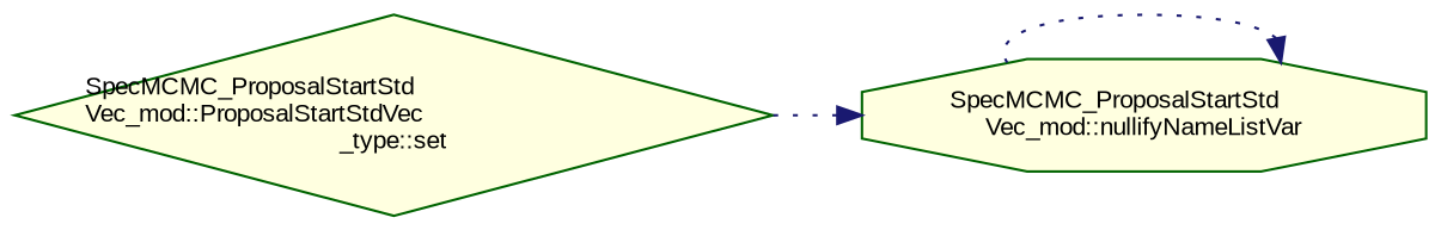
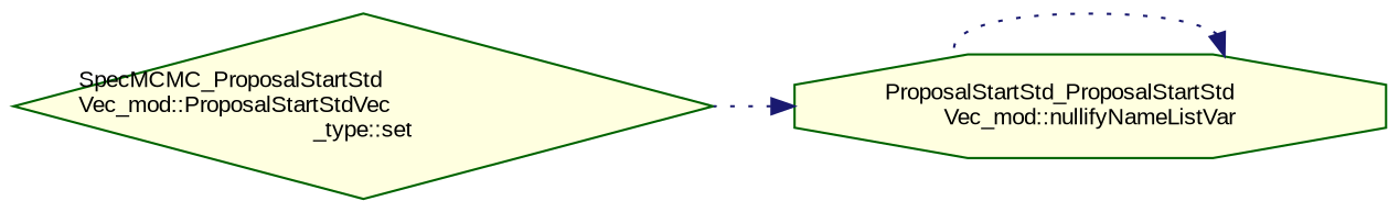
  digraph {
    rankdir=RL
    fontname="Liberation Sans"
    node [color=darkgreen fillcolor=lightyellow fontname="Liberation Sans" fontsize=10 style=filled]
    edge [color=midnightblue dir=back fontname="Liberation Sans" fontsize=10 labelfontname=Helvetica labelfontsize=10 style=dotted]
-   n1 [fontcolor=black height=0.2 label="SpecMCMC_ProposalStartStd\lVec_mod::nullifyNameListVar" shape=octagon width=0.4]
+   n1 [fontcolor=black height=0.2 label="ProposalStartStd_ProposalStartStd\lVec_mod::nullifyNameListVar" shape=octagon width=0.4]
    n2 [height=0.2 label="SpecMCMC_ProposalStartStd\lVec_mod::ProposalStartStdVec\l_type::set" shape=diamond width=0.4]
    n1 -> n1
    n1 -> n2
  }
